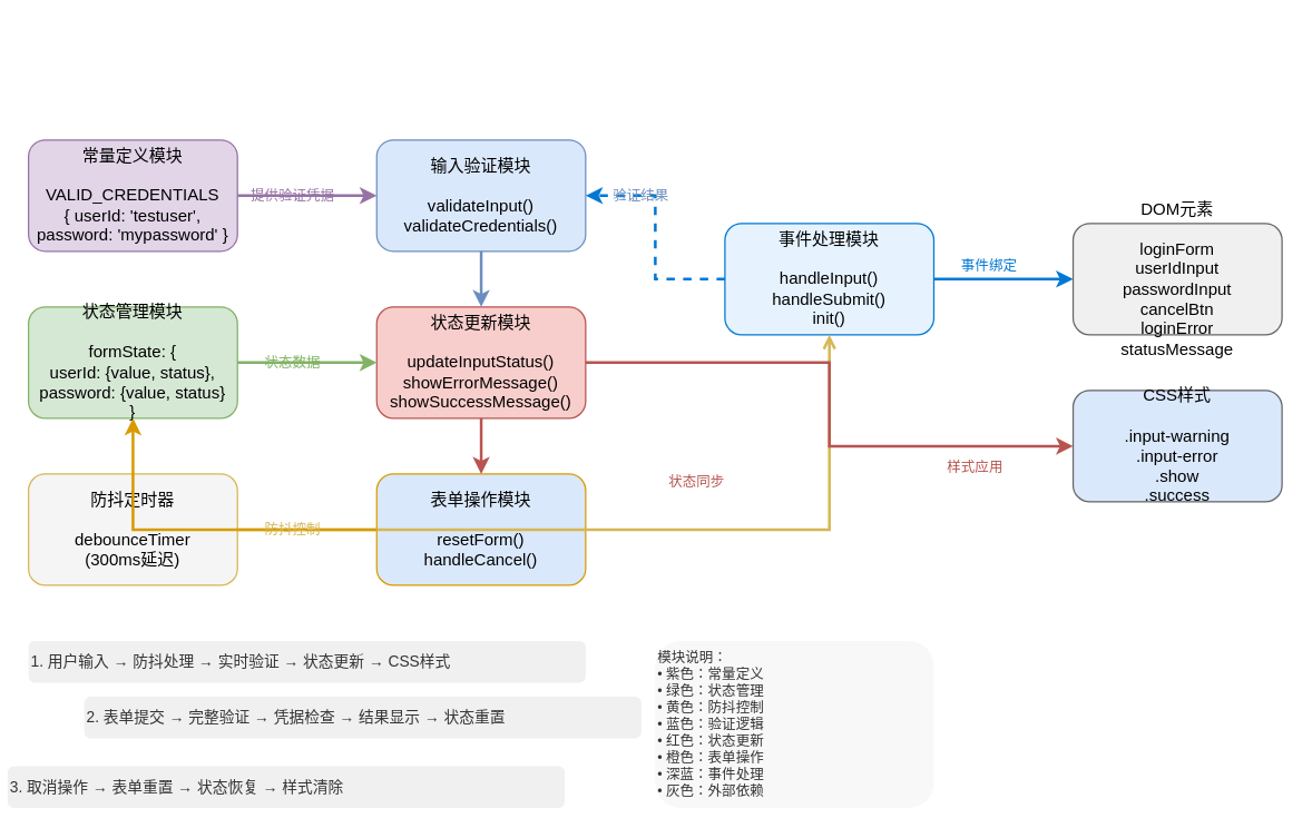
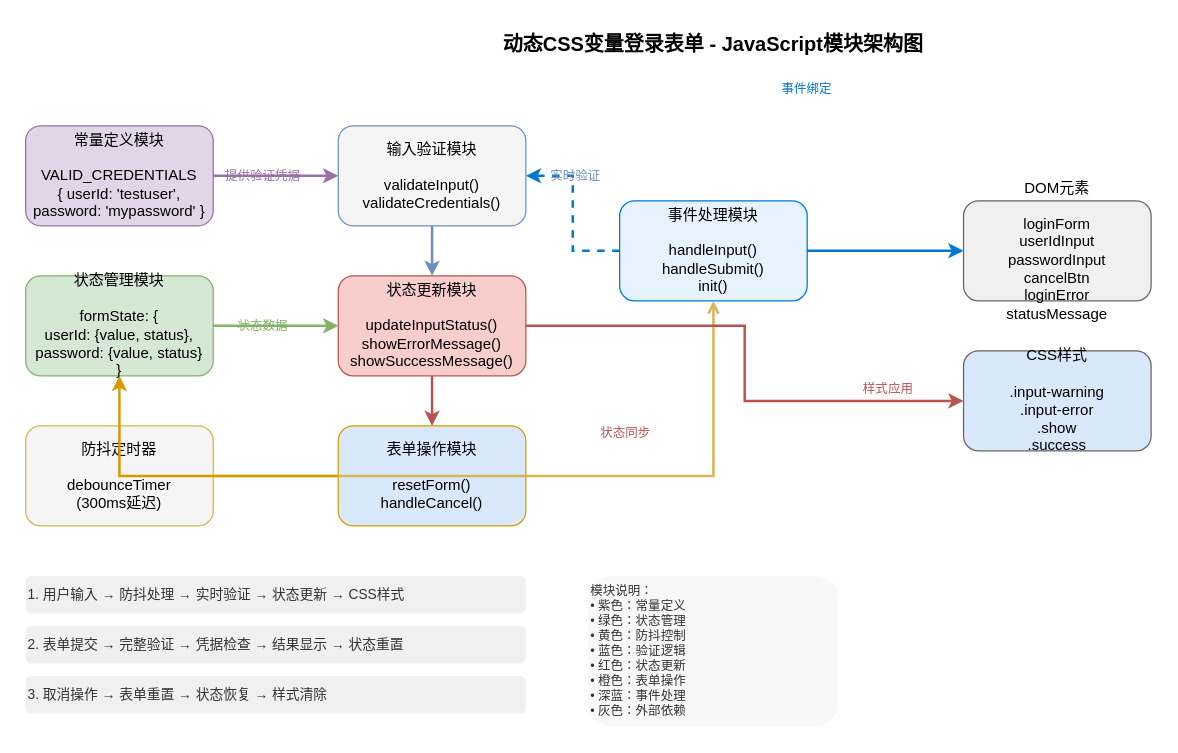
  <mxCell id="0" />
  <mxCell id="1" parent="0" />
+ <mxCell id="2" value="动态CSS变量登录表单 - JavaScript模块架构图" style="text;html=1;strokeColor=none;fillColor=none;align=center;verticalAlign=middle;whiteSpace=wrap;rounded=0;fontSize=16;fontStyle=1;" vertex="1" parent="1"><mxGeometry x="370" y="20" width="400" height="30" as="geometry" /></mxCell>
  <mxCell id="3" value="常量定义模块&#10;&#10;VALID_CREDENTIALS&#10;{ userId: 'testuser',&#10;  password: 'mypassword' }" style="rounded=1;whiteSpace=wrap;html=1;fillColor=#e1d5e7;strokeColor=#9673a6;fontSize=12;" vertex="1" parent="1"><mxGeometry x="20" y="100" width="150" height="80" as="geometry" /></mxCell>
  <mxCell id="4" value="状态管理模块&#10;&#10;formState: {&#10;  userId: {value, status},&#10;  password: {value, status}&#10;}" style="rounded=1;whiteSpace=wrap;html=1;fillColor=#d5e8d4;strokeColor=#82b366;fontSize=12;" vertex="1" parent="1"><mxGeometry x="20" y="220" width="150" height="80" as="geometry" /></mxCell>
  <mxCell id="5" value="防抖定时器&#10;&#10;debounceTimer&#10;(300ms延迟)" style="rounded=1;whiteSpace=wrap;html=1;fillColor=#f5f5f5;strokeColor=#d6b656;fontSize=12;" vertex="1" parent="1"><mxGeometry x="20" y="340" width="150" height="80" as="geometry" /></mxCell>
- <mxCell id="6" value="输入验证模块&#10;&#10;validateInput()&#10;validateCredentials()" style="rounded=1;whiteSpace=wrap;html=1;fillColor=#dae8fc;strokeColor=#6c8ebf;fontSize=12;" vertex="1" parent="1"><mxGeometry x="270" y="100" width="150" height="80" as="geometry" /></mxCell>
+ <mxCell id="6" value="输入验证模块&#10;&#10;validateInput()&#10;validateCredentials()" style="rounded=1;whiteSpace=wrap;html=1;fillColor=#f5f5f5;strokeColor=#6c8ebf;fontSize=12;" vertex="1" parent="1"><mxGeometry x="270" y="100" width="150" height="80" as="geometry" /></mxCell>
  <mxCell id="7" value="状态更新模块&#10;&#10;updateInputStatus()&#10;showErrorMessage()&#10;showSuccessMessage()" style="rounded=1;whiteSpace=wrap;html=1;fillColor=#f8cecc;strokeColor=#b85450;fontSize=12;" vertex="1" parent="1"><mxGeometry x="270" y="220" width="150" height="80" as="geometry" /></mxCell>
  <mxCell id="8" value="表单操作模块&#10;&#10;resetForm()&#10;handleCancel()" style="rounded=1;whiteSpace=wrap;html=1;fillColor=#dae8fc;strokeColor=#d79b00;fontSize=12;" vertex="1" parent="1"><mxGeometry x="270" y="340" width="150" height="80" as="geometry" /></mxCell>
- <mxCell id="9" value="事件处理模块&#10;&#10;handleInput()&#10;handleSubmit()&#10;init()" style="rounded=1;whiteSpace=wrap;html=1;fillColor=#e6f3ff;strokeColor=#0078d4;fontSize=12;" vertex="1" parent="1"><mxGeometry x="520" y="160" width="150" height="80" as="geometry" /></mxCell>
+ <mxCell id="9" value="事件处理模块&#10;&#10;handleInput()&#10;handleSubmit()&#10;init()" style="rounded=1;whiteSpace=wrap;html=1;fillColor=#e6f3ff;strokeColor=#0078d4;fontSize=12;" vertex="1" parent="1"><mxGeometry x="495" y="160" width="150" height="80" as="geometry" /></mxCell>
  <mxCell id="10" value="DOM元素&#10;&#10;loginForm&#10;userIdInput&#10;passwordInput&#10;cancelBtn&#10;loginError&#10;statusMessage" style="rounded=1;whiteSpace=wrap;html=1;fillColor=#f0f0f0;strokeColor=#666666;fontSize=12;" vertex="1" parent="1"><mxGeometry x="770" y="160" width="150" height="80" as="geometry" /></mxCell>
  <mxCell id="11" value="CSS样式&#10;&#10;.input-warning&#10;.input-error&#10;.show&#10;.success" style="rounded=1;whiteSpace=wrap;html=1;fillColor=#dae8fc;strokeColor=#666666;fontSize=12;" vertex="1" parent="1"><mxGeometry x="770" y="280" width="150" height="80" as="geometry" /></mxCell>
  <mxCell id="12" edge="1" parent="1" source="3" target="6" style="edgeStyle=orthogonalEdgeStyle;rounded=0;orthogonalLoop=1;jettySize=auto;html=1;strokeWidth=2;strokeColor=#9673a6;"><mxGeometry relative="1" as="geometry" /></mxCell>
  <mxCell id="13" edge="1" parent="1" source="4" target="7" style="edgeStyle=orthogonalEdgeStyle;rounded=0;orthogonalLoop=1;jettySize=auto;html=1;strokeWidth=2;strokeColor=#82b366;"><mxGeometry relative="1" as="geometry" /></mxCell>
  <mxCell id="14" edge="1" parent="1" source="5" target="9" style="edgeStyle=orthogonalEdgeStyle;rounded=0;orthogonalLoop=1;jettySize=auto;html=1;strokeWidth=2;strokeColor=#d6b656;endArrow=open;"><mxGeometry relative="1" as="geometry" /></mxCell>
  <mxCell id="15" edge="1" parent="1" source="6" target="7" style="edgeStyle=orthogonalEdgeStyle;rounded=0;orthogonalLoop=1;jettySize=auto;html=1;strokeWidth=2;strokeColor=#6c8ebf;"><mxGeometry relative="1" as="geometry" /></mxCell>
  <mxCell id="16" edge="1" parent="1" source="7" target="8" style="edgeStyle=orthogonalEdgeStyle;rounded=0;orthogonalLoop=1;jettySize=auto;html=1;strokeWidth=2;strokeColor=#b85450;"><mxGeometry relative="1" as="geometry" /></mxCell>
  <mxCell id="17" edge="1" parent="1" source="9" target="10" style="edgeStyle=orthogonalEdgeStyle;rounded=0;orthogonalLoop=1;jettySize=auto;html=1;strokeWidth=2;strokeColor=#0078d4;"><mxGeometry relative="1" as="geometry" /></mxCell>
  <mxCell id="18" edge="1" parent="1" source="7" target="11" style="edgeStyle=orthogonalEdgeStyle;rounded=0;orthogonalLoop=1;jettySize=auto;html=1;strokeWidth=2;strokeColor=#b85450;"><mxGeometry relative="1" as="geometry" /></mxCell>
  <mxCell id="19" edge="1" parent="1" source="8" target="4" style="edgeStyle=orthogonalEdgeStyle;rounded=0;orthogonalLoop=1;jettySize=auto;html=1;strokeWidth=2;strokeColor=#d79b00;"><mxGeometry relative="1" as="geometry" /></mxCell>
  <mxCell id="20" edge="1" parent="1" source="9" target="6" style="edgeStyle=orthogonalEdgeStyle;rounded=0;orthogonalLoop=1;jettySize=auto;html=1;strokeWidth=2;strokeColor=#0078d4;dashed=1;"><mxGeometry relative="1" as="geometry" /></mxCell>
  <mxCell id="21" value="提供验证凭据" style="text;html=1;strokeColor=none;fillColor=none;align=center;verticalAlign=middle;whiteSpace=wrap;rounded=0;fontSize=10;fontColor=#9673a6;" vertex="1" parent="1"><mxGeometry x="170" y="130" width="80" height="20" as="geometry" /></mxCell>
  <mxCell id="22" value="状态数据" style="text;html=1;strokeColor=none;fillColor=none;align=center;verticalAlign=middle;whiteSpace=wrap;rounded=0;fontSize=10;fontColor=#82b366;" vertex="1" parent="1"><mxGeometry x="170" y="250" width="80" height="20" as="geometry" /></mxCell>
- <mxCell id="23" value="防抖控制" style="text;html=1;strokeColor=none;fillColor=none;align=center;verticalAlign=middle;whiteSpace=wrap;rounded=0;fontSize=10;fontColor=#d6b656;" vertex="1" parent="1"><mxGeometry x="170" y="370" width="80" height="20" as="geometry" /></mxCell>
- <mxCell id="24" value="验证结果" style="text;html=1;strokeColor=none;fillColor=none;align=center;verticalAlign=middle;whiteSpace=wrap;rounded=0;fontSize=10;fontColor=#6c8ebf;" vertex="1" parent="1"><mxGeometry x="420" y="130" width="80" height="20" as="geometry" /></mxCell>
+ <mxCell id="24" value="实时验证" style="text;html=1;strokeColor=none;fillColor=none;align=center;verticalAlign=middle;whiteSpace=wrap;rounded=0;fontSize=10;fontColor=#6c8ebf;" vertex="1" parent="1"><mxGeometry x="420" y="130" width="80" height="20" as="geometry" /></mxCell>
  <mxCell id="25" value="状态同步" style="text;html=1;strokeColor=none;fillColor=none;align=center;verticalAlign=middle;whiteSpace=wrap;rounded=0;fontSize=10;fontColor=#b85450;" vertex="1" parent="1"><mxGeometry x="460" y="335" width="80" height="20" as="geometry" /></mxCell>
- <mxCell id="26" value="事件绑定" style="text;html=1;strokeColor=none;fillColor=none;align=center;verticalAlign=middle;whiteSpace=wrap;rounded=0;fontSize=10;fontColor=#0078d4;" vertex="1" parent="1"><mxGeometry x="670" y="180" width="80" height="20" as="geometry" /></mxCell>
- <mxCell id="27" value="样式应用" style="text;html=1;strokeColor=none;fillColor=none;align=center;verticalAlign=middle;whiteSpace=wrap;rounded=0;fontSize=10;fontColor=#b85450;" vertex="1" parent="1"><mxGeometry x="660" y="325" width="80" height="20" as="geometry" /></mxCell>
+ <mxCell id="26" value="事件绑定" style="text;html=1;strokeColor=none;fillColor=none;align=center;verticalAlign=middle;whiteSpace=wrap;rounded=0;fontSize=10;fontColor=#0078d4;" vertex="1" parent="1"><mxGeometry x="605" y="60" width="80" height="20" as="geometry" /></mxCell>
+ <mxCell id="27" value="样式应用" style="text;html=1;strokeColor=none;fillColor=none;align=center;verticalAlign=middle;whiteSpace=wrap;rounded=0;fontSize=10;fontColor=#b85450;" vertex="1" parent="1"><mxGeometry x="670" y="300" width="80" height="20" as="geometry" /></mxCell>
  <mxCell id="28" value="1. 用户输入 → 防抖处理 → 实时验证 → 状态更新 → CSS样式" style="text;html=1;strokeColor=none;fillColor=#f0f0f0;align=left;verticalAlign=middle;whiteSpace=wrap;rounded=1;fontSize=11;fontColor=#333333;" vertex="1" parent="1"><mxGeometry x="20" y="460" width="400" height="30" as="geometry" /></mxCell>
- <mxCell id="29" value="2. 表单提交 → 完整验证 → 凭据检查 → 结果显示 → 状态重置" style="text;html=1;strokeColor=none;fillColor=#f0f0f0;align=left;verticalAlign=middle;whiteSpace=wrap;rounded=1;fontSize=11;fontColor=#333333;" vertex="1" parent="1"><mxGeometry x="60" y="500" width="400" height="30" as="geometry" /></mxCell>
- <mxCell id="30" value="3. 取消操作 → 表单重置 → 状态恢复 → 样式清除" style="text;html=1;strokeColor=none;fillColor=#f0f0f0;align=left;verticalAlign=middle;whiteSpace=wrap;rounded=1;fontSize=11;fontColor=#333333;" vertex="1" parent="1"><mxGeometry x="5" y="550" width="400" height="30" as="geometry" /></mxCell>
+ <mxCell id="29" value="2. 表单提交 → 完整验证 → 凭据检查 → 结果显示 → 状态重置" style="text;html=1;strokeColor=none;fillColor=#f0f0f0;align=left;verticalAlign=middle;whiteSpace=wrap;rounded=1;fontSize=11;fontColor=#333333;" vertex="1" parent="1"><mxGeometry x="20" y="500" width="400" height="30" as="geometry" /></mxCell>
+ <mxCell id="30" value="3. 取消操作 → 表单重置 → 状态恢复 → 样式清除" style="text;html=1;strokeColor=none;fillColor=#f0f0f0;align=left;verticalAlign=middle;whiteSpace=wrap;rounded=1;fontSize=11;fontColor=#333333;" vertex="1" parent="1"><mxGeometry x="20" y="540" width="400" height="30" as="geometry" /></mxCell>
  <mxCell id="31" value="模块说明：&#10;• 紫色：常量定义&#10;• 绿色：状态管理&#10;• 黄色：防抖控制&#10;• 蓝色：验证逻辑&#10;• 红色：状态更新&#10;• 橙色：表单操作&#10;• 深蓝：事件处理&#10;• 灰色：外部依赖" style="text;html=1;strokeColor=none;fillColor=#f8f8f8;align=left;verticalAlign=top;whiteSpace=wrap;rounded=1;fontSize=10;fontColor=#333333;" vertex="1" parent="1"><mxGeometry x="470" y="460" width="200" height="120" as="geometry" /></mxCell>
